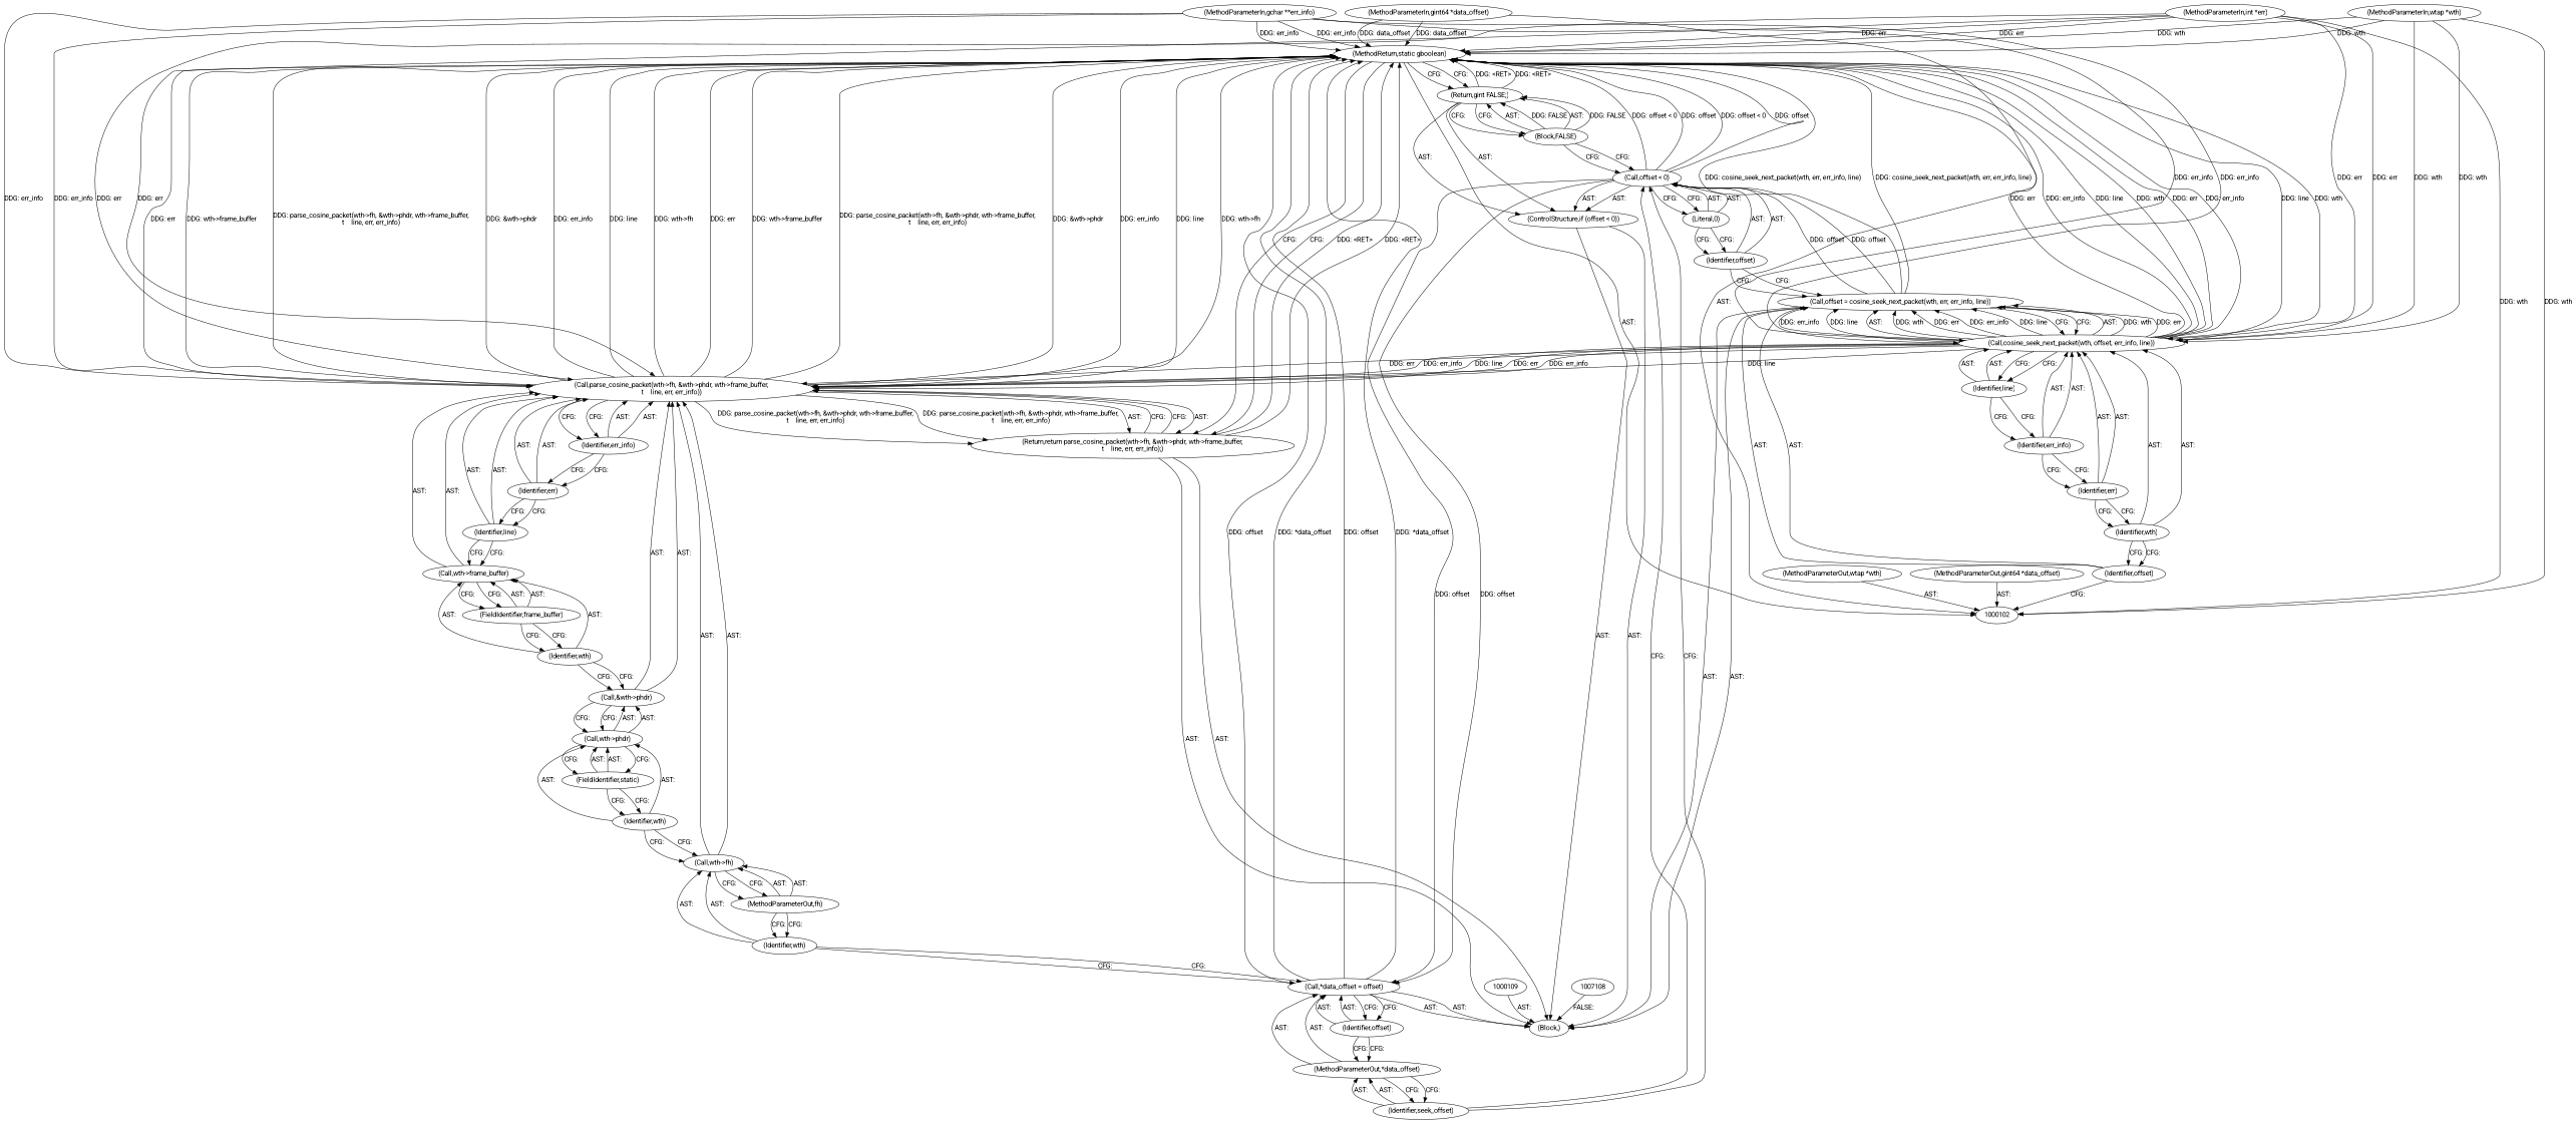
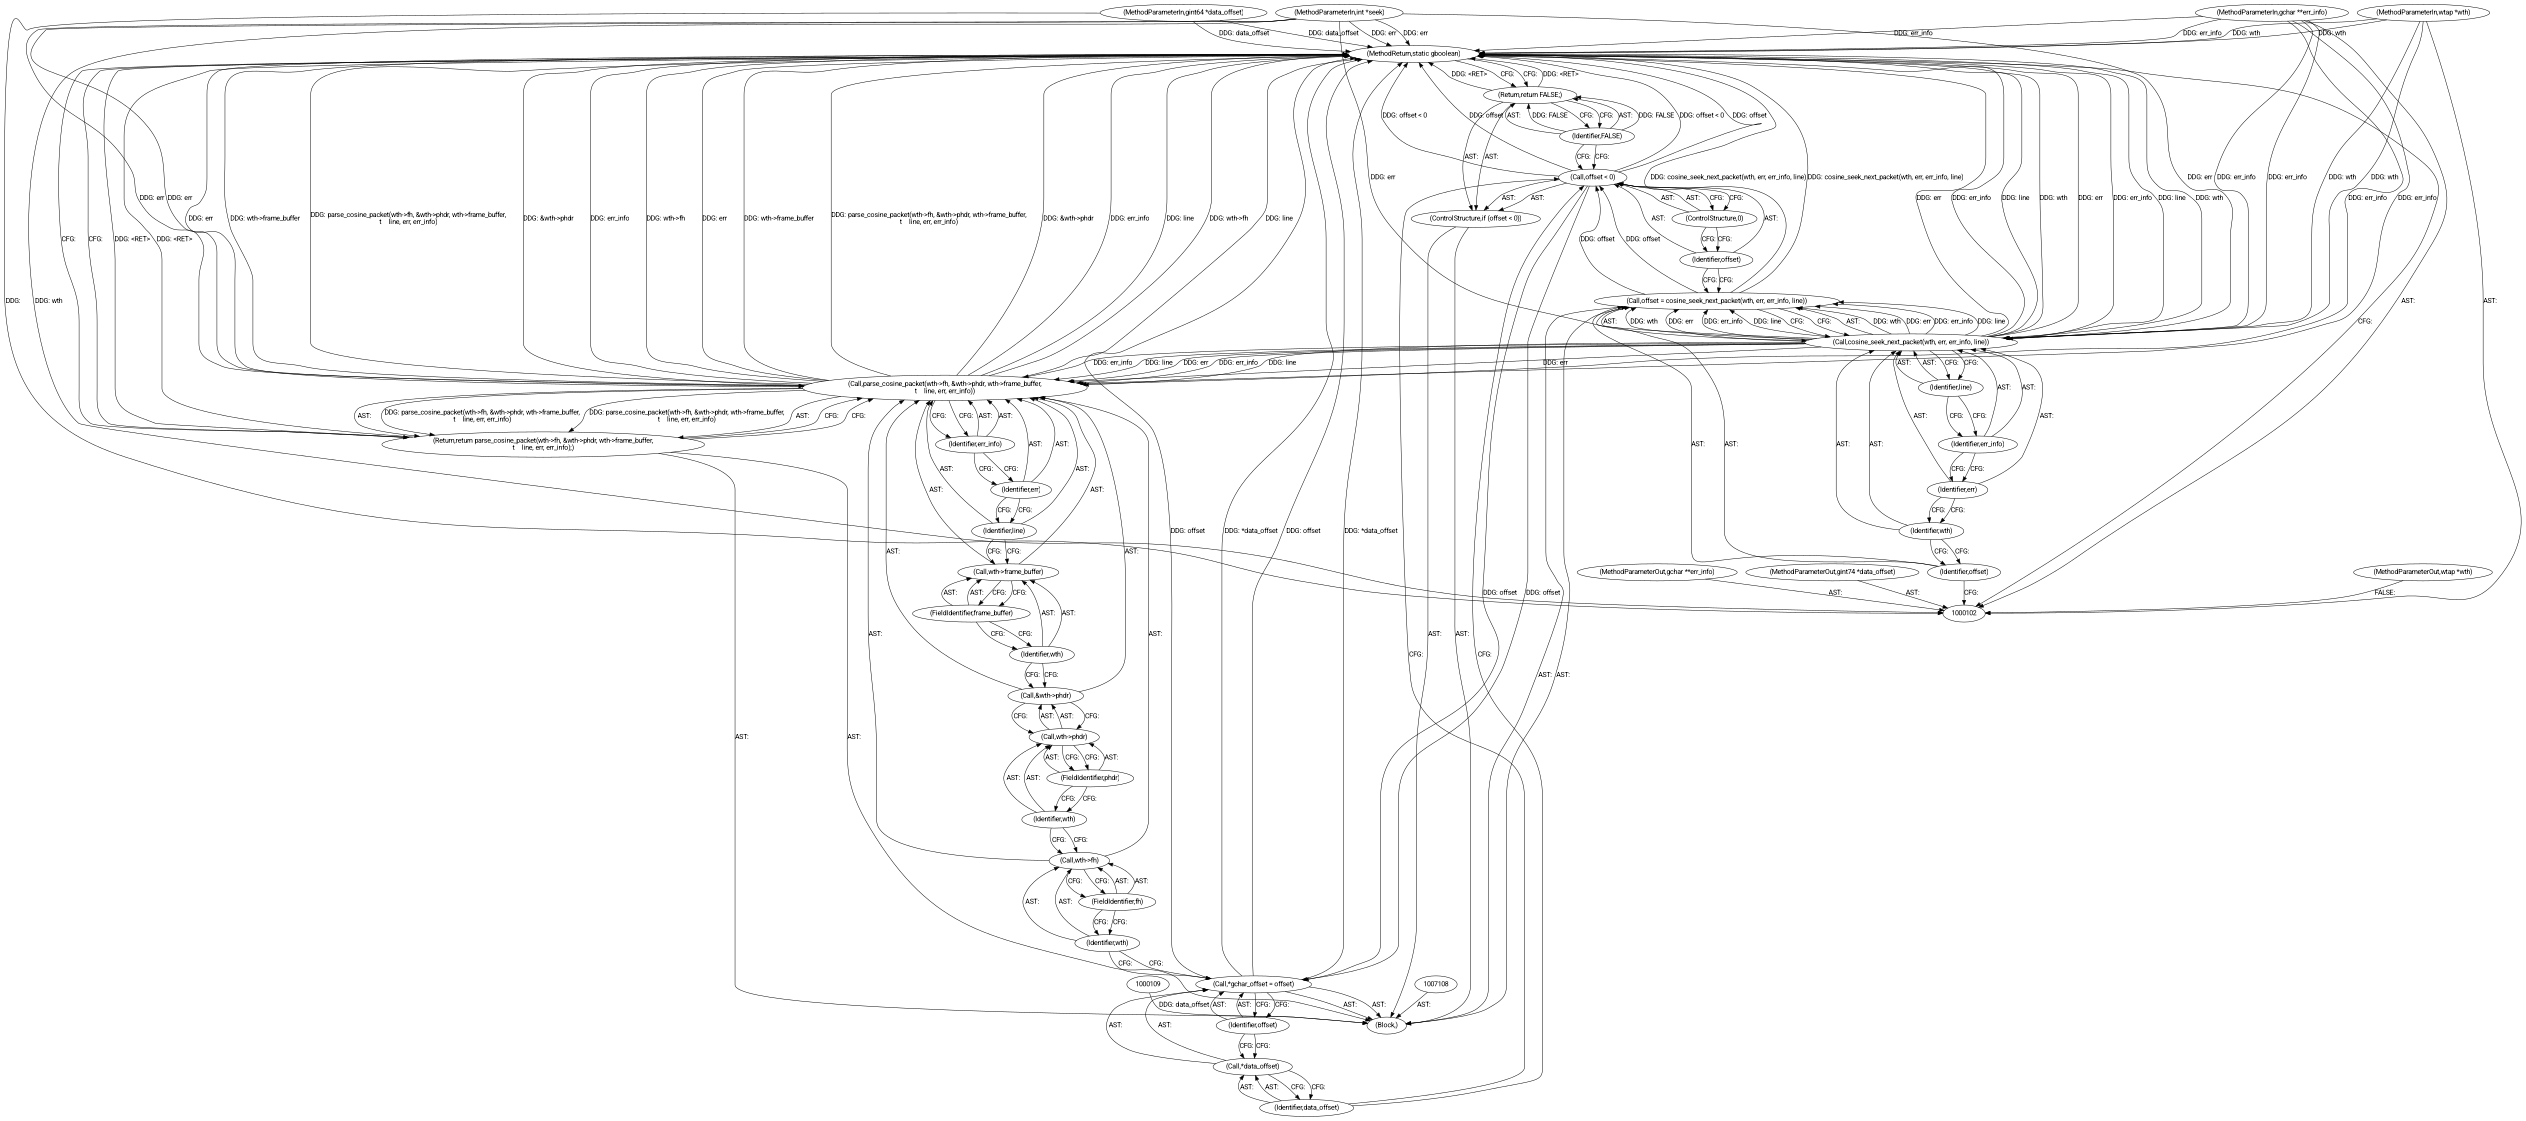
  digraph {
    fontname=Roboto
    node [fontname=Roboto]
    edge [fontname=Roboto]
    n1 [label="(MethodReturn,static gboolean)"]
-   n2 [label="(Return,gint FALSE;)"]
+   n2 [label="(Return,return FALSE;)"]
    n3 [label="(Return,return parse_cosine_packet(wth->fh, &wth->phdr, wth->frame_buffer,\n\t    line, err, err_info);)"]
    1000102
-   n5 [label="(Block,FALSE)"]
+   n5 [label="(Identifier,FALSE)"]
    n6 [label="(ControlStructure,if (offset < 0))"]
    n7 [label="(Call,parse_cosine_packet(wth->fh, &wth->phdr, wth->frame_buffer,\n\t    line, err, err_info))"]
    n8 [label="(Block,)"]
    n9 [label="(MethodParameterIn,wtap *wth)"]
-   n10 [label="(Call,cosine_seek_next_packet(wth, offset, err_info, line))"]
+   n10 [label="(Call,cosine_seek_next_packet(wth, err, err_info, line))"]
    n11 [label="(Call,offset = cosine_seek_next_packet(wth, err, err_info, line))"]
    n12 [label="(Identifier,line)"]
    n13 [label="(MethodParameterOut,wtap *wth)"]
-   n14 [label="(MethodParameterIn,int *err)"]
+   n14 [label="(MethodParameterIn,int *seek)"]
    n15 [label="(Identifier,err_info)"]
    n16 [label="(MethodParameterIn,gchar **err_info)"]
+   n17 [label="(MethodParameterOut,gchar **err_info)"]
    n18 [label="(Call,offset < 0)"]
-   n19 [label="(Call,*data_offset = offset)"]
-   n20 [label="(Literal,0)"]
+   n19 [label="(Call,*gchar_offset = offset)"]
+   n20 [label="(ControlStructure,0)"]
    n21 [label="(Identifier,offset)"]
-   n22 [label="(MethodParameterOut,*data_offset)"]
-   n23 [label="(Identifier,seek_offset)"]
+   n22 [label="(Call,*data_offset)"]
+   n23 [label="(Identifier,data_offset)"]
    n24 [label="(Call,wth->fh)"]
-   n25 [label="(MethodParameterOut,fh)"]
+   n25 [label="(FieldIdentifier,fh)"]
    n26 [label="(Identifier,wth)"]
    n27 [label="(Call,&wth->phdr)"]
    n28 [label="(Call,wth->phdr)"]
-   n29 [label="(FieldIdentifier,static)"]
+   n29 [label="(FieldIdentifier,phdr)"]
    n30 [label="(Identifier,wth)"]
    n31 [label="(Call,wth->frame_buffer)"]
    n32 [label="(FieldIdentifier,frame_buffer)"]
    n33 [label="(Identifier,wth)"]
    n34 [label="(Identifier,err)"]
    n35 [label="(Identifier,line)"]
    n36 [label="(MethodParameterIn,gint64 *data_offset)"]
-   n37 [label="(MethodParameterOut,gint64 *data_offset)"]
+   n37 [label="(MethodParameterOut,gint74 *data_offset)"]
    n38 [label="(Identifier,offset)"]
    n39 [label="(Identifier,err_info)"]
    n40 [label="(Identifier,wth)"]
    n41 [label="(Identifier,err)"]
    n42 [label="(Identifier,offset)"]
    n43 [label=1007108]
    1000109
    n1 -> n2 [label="CFG: "]
    n1 -> n2 [label="CFG: "]
    n1 -> n3 [label="CFG: "]
    n1 -> n3 [label="CFG: "]
-   n1 -> 1000102 [label="AST: "]
+   n1 -> 1000102 [label="CFG: "]
    n2 -> n1 [label="DDG: <RET>"]
    n2 -> n1 [label="DDG: <RET>"]
    n2 -> n5 [label="CFG: "]
    n2 -> n5 [label="CFG: "]
    n2 -> n6 [label="AST: "]
    n2 -> n6 [label="AST: "]
    n3 -> n1 [label="DDG: <RET>"]
    n3 -> n1 [label="DDG: <RET>"]
    n3 -> n7 [label="CFG: "]
    n3 -> n7 [label="CFG: "]
    n3 -> n8 [label="AST: "]
    n3 -> n8 [label="AST: "]
    n5 -> n2 [label="AST: "]
    n5 -> n2 [label="DDG: FALSE"]
    n5 -> n2 [label="AST: "]
    n5 -> n2 [label="DDG: FALSE"]
    n5 -> n18 [label="CFG: "]
    n5 -> n18 [label="CFG: "]
    n6 -> n8 [label="AST: "]
    n6 -> n8 [label="AST: "]
    n7 -> n1 [label="DDG: err"]
    n7 -> n1 [label="DDG: wth->frame_buffer"]
    n7 -> n1 [label="DDG: parse_cosine_packet(wth->fh, &wth->phdr, wth->frame_buffer,\n\t    line, err, err_info)"]
    n7 -> n1 [label="DDG: &wth->phdr"]
    n7 -> n1 [label="DDG: err_info"]
    n7 -> n1 [label="DDG: line"]
    n7 -> n1 [label="DDG: wth->fh"]
    n7 -> n1 [label="DDG: err"]
    n7 -> n1 [label="DDG: wth->frame_buffer"]
    n7 -> n1 [label="DDG: parse_cosine_packet(wth->fh, &wth->phdr, wth->frame_buffer,\n\t    line, err, err_info)"]
    n7 -> n1 [label="DDG: &wth->phdr"]
    n7 -> n1 [label="DDG: err_info"]
    n7 -> n1 [label="DDG: line"]
    n7 -> n1 [label="DDG: wth->fh"]
    n7 -> n3 [label="AST: "]
    n7 -> n3 [label="DDG: parse_cosine_packet(wth->fh, &wth->phdr, wth->frame_buffer,\n\t    line, err, err_info)"]
    n7 -> n3 [label="AST: "]
    n7 -> n3 [label="DDG: parse_cosine_packet(wth->fh, &wth->phdr, wth->frame_buffer,\n\t    line, err, err_info)"]
    n7 -> n15 [label="CFG: "]
    n7 -> n15 [label="CFG: "]
    n9 -> n1 [label="DDG: wth"]
    n9 -> n1 [label="DDG: wth"]
-   n9 -> 1000102 [label="DDG: wth"]
+   n9 -> 1000102 [label="AST: "]
    n9 -> n10 [label="DDG: wth"]
    n9 -> n10 [label="DDG: wth"]
    n10 -> n1 [label="DDG: err"]
    n10 -> n1 [label="DDG: err_info"]
    n10 -> n1 [label="DDG: line"]
    n10 -> n1 [label="DDG: wth"]
    n10 -> n1 [label="DDG: err"]
    n10 -> n1 [label="DDG: err_info"]
    n10 -> n1 [label="DDG: line"]
    n10 -> n1 [label="DDG: wth"]
    n10 -> n7 [label="DDG: line"]
    n10 -> n7 [label="DDG: err"]
    n10 -> n7 [label="DDG: err_info"]
    n10 -> n7 [label="DDG: line"]
    n10 -> n7 [label="DDG: err"]
    n10 -> n7 [label="DDG: err_info"]
    n10 -> n11 [label="AST: "]
    n10 -> n11 [label="DDG: wth"]
    n10 -> n11 [label="DDG: err"]
    n10 -> n11 [label="DDG: err_info"]
    n10 -> n11 [label="DDG: line"]
    n10 -> n11 [label="AST: "]
    n10 -> n11 [label="DDG: wth"]
    n10 -> n11 [label="DDG: err"]
    n10 -> n11 [label="DDG: err_info"]
    n10 -> n11 [label="DDG: line"]
    n10 -> n12 [label="CFG: "]
    n10 -> n12 [label="CFG: "]
    n11 -> n1 [label="DDG: cosine_seek_next_packet(wth, err, err_info, line)"]
    n11 -> n1 [label="DDG: cosine_seek_next_packet(wth, err, err_info, line)"]
    n11 -> n8 [label="AST: "]
    n11 -> n8 [label="AST: "]
    n11 -> n10 [label="CFG: "]
    n11 -> n10 [label="CFG: "]
    n11 -> n18 [label="DDG: offset"]
    n11 -> n18 [label="DDG: offset"]
    n12 -> n10 [label="AST: "]
    n12 -> n10 [label="AST: "]
    n12 -> n39 [label="CFG: "]
    n12 -> n39 [label="CFG: "]
-   n13 -> 1000102 [label="AST: "]
+   n13 -> 1000102 [label="FALSE: "]
    n14 -> n1 [label="DDG: err"]
    n14 -> n1 [label="DDG: err"]
    n14 -> 1000102 [label="DDG: wth"]
    n14 -> n7 [label="DDG: err"]
    n14 -> n7 [label="DDG: err"]
    n14 -> n10 [label="DDG: err"]
    n14 -> n10 [label="DDG: err"]
    n15 -> n7 [label="AST: "]
    n15 -> n7 [label="AST: "]
    n15 -> n34 [label="CFG: "]
    n15 -> n34 [label="CFG: "]
    n16 -> n1 [label="DDG: err_info"]
    n16 -> n1 [label="DDG: err_info"]
+   n16 -> 1000102 [label="AST: "]
    n16 -> n7 [label="DDG: err_info"]
    n16 -> n7 [label="DDG: err_info"]
    n16 -> n10 [label="DDG: err_info"]
    n16 -> n10 [label="DDG: err_info"]
+   n17 -> 1000102 [label="AST: "]
    n18 -> n1 [label="DDG: offset < 0"]
    n18 -> n1 [label="DDG: offset"]
    n18 -> n1 [label="DDG: offset < 0"]
    n18 -> n1 [label="DDG: offset"]
    n18 -> n6 [label="AST: "]
    n18 -> n6 [label="AST: "]
    n18 -> n19 [label="DDG: offset"]
    n18 -> n19 [label="DDG: offset"]
    n18 -> n20 [label="CFG: "]
    n18 -> n20 [label="CFG: "]
    n19 -> n1 [label="DDG: offset"]
    n19 -> n1 [label="DDG: *data_offset"]
    n19 -> n1 [label="DDG: offset"]
    n19 -> n1 [label="DDG: *data_offset"]
    n19 -> n8 [label="AST: "]
    n19 -> n8 [label="AST: "]
    n19 -> n21 [label="CFG: "]
    n19 -> n21 [label="CFG: "]
    n20 -> n18 [label="AST: "]
    n20 -> n18 [label="AST: "]
    n20 -> n42 [label="CFG: "]
    n20 -> n42 [label="CFG: "]
    n21 -> n19 [label="AST: "]
    n21 -> n19 [label="AST: "]
    n21 -> n22 [label="CFG: "]
    n21 -> n22 [label="CFG: "]
    n22 -> n19 [label="AST: "]
    n22 -> n19 [label="AST: "]
    n22 -> n23 [label="CFG: "]
    n22 -> n23 [label="CFG: "]
    n23 -> n18 [label="CFG: "]
    n23 -> n18 [label="CFG: "]
    n23 -> n22 [label="AST: "]
    n23 -> n22 [label="AST: "]
    n24 -> n7 [label="AST: "]
    n24 -> n7 [label="AST: "]
    n24 -> n25 [label="CFG: "]
    n24 -> n25 [label="CFG: "]
    n25 -> n24 [label="AST: "]
    n25 -> n24 [label="AST: "]
    n25 -> n26 [label="CFG: "]
    n25 -> n26 [label="CFG: "]
    n26 -> n19 [label="CFG: "]
    n26 -> n19 [label="CFG: "]
    n26 -> n24 [label="AST: "]
    n26 -> n24 [label="AST: "]
    n27 -> n7 [label="AST: "]
    n27 -> n7 [label="AST: "]
    n27 -> n28 [label="CFG: "]
    n27 -> n28 [label="CFG: "]
    n28 -> n27 [label="AST: "]
    n28 -> n27 [label="AST: "]
    n28 -> n29 [label="CFG: "]
    n28 -> n29 [label="CFG: "]
    n29 -> n28 [label="AST: "]
    n29 -> n28 [label="AST: "]
    n29 -> n30 [label="CFG: "]
    n29 -> n30 [label="CFG: "]
    n30 -> n24 [label="CFG: "]
    n30 -> n24 [label="CFG: "]
    n30 -> n28 [label="AST: "]
    n30 -> n28 [label="AST: "]
    n31 -> n7 [label="AST: "]
    n31 -> n7 [label="AST: "]
    n31 -> n32 [label="CFG: "]
    n31 -> n32 [label="CFG: "]
    n32 -> n31 [label="AST: "]
    n32 -> n31 [label="AST: "]
    n32 -> n33 [label="CFG: "]
    n32 -> n33 [label="CFG: "]
    n33 -> n27 [label="CFG: "]
    n33 -> n27 [label="CFG: "]
    n33 -> n31 [label="AST: "]
    n33 -> n31 [label="AST: "]
    n34 -> n7 [label="AST: "]
    n34 -> n7 [label="AST: "]
    n34 -> n35 [label="CFG: "]
    n34 -> n35 [label="CFG: "]
    n35 -> n7 [label="AST: "]
    n35 -> n7 [label="AST: "]
    n35 -> n31 [label="CFG: "]
    n35 -> n31 [label="CFG: "]
    n36 -> n1 [label="DDG: data_offset"]
    n36 -> n1 [label="DDG: data_offset"]
-   n36 -> 1000102 [label="AST: "]
+   n36 -> 1000102 [label="DDG: "]
    n37 -> 1000102 [label="AST: "]
    n38 -> 1000102 [label="CFG: "]
    n38 -> n11 [label="AST: "]
    n38 -> n11 [label="AST: "]
    n39 -> n10 [label="AST: "]
    n39 -> n10 [label="AST: "]
    n39 -> n41 [label="CFG: "]
    n39 -> n41 [label="CFG: "]
    n40 -> n10 [label="AST: "]
    n40 -> n10 [label="AST: "]
    n40 -> n38 [label="CFG: "]
    n40 -> n38 [label="CFG: "]
    n41 -> n10 [label="AST: "]
    n41 -> n10 [label="AST: "]
    n41 -> n40 [label="CFG: "]
    n41 -> n40 [label="CFG: "]
    n42 -> n11 [label="CFG: "]
    n42 -> n11 [label="CFG: "]
    n42 -> n18 [label="AST: "]
    n42 -> n18 [label="AST: "]
-   n43 -> n8 [label="FALSE: "]
-   1000109 -> n8 [label="AST: "]
+   n43 -> n8 [label="AST: "]
+   1000109 -> n8 [label="DDG: data_offset"]
  }
